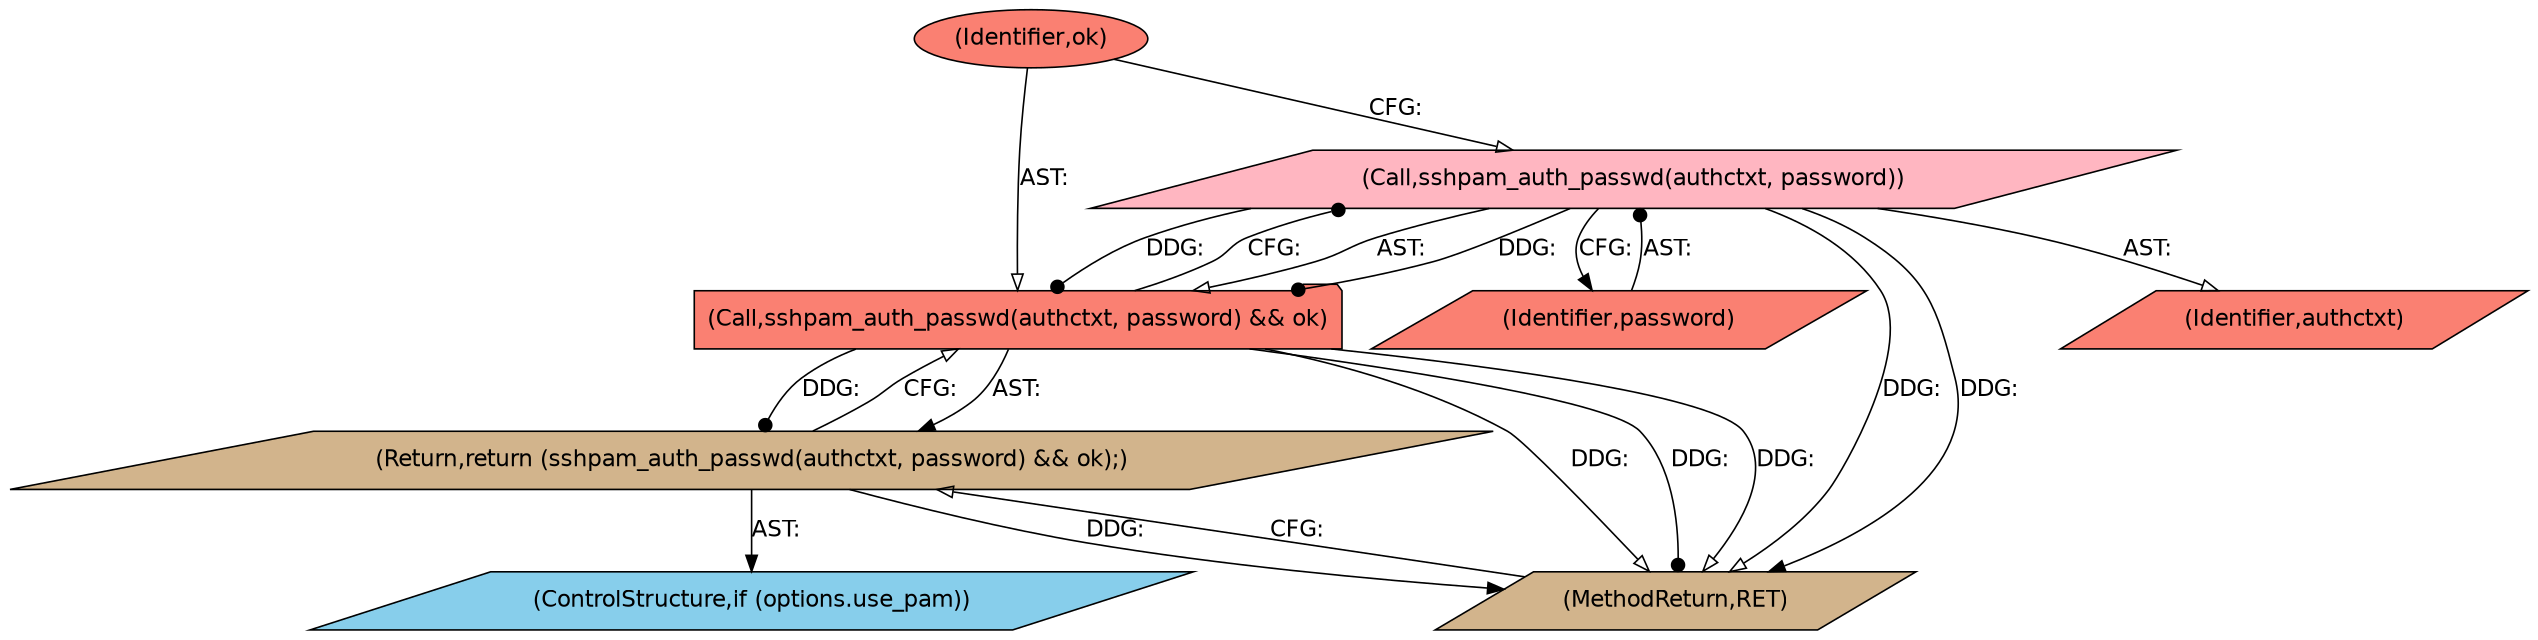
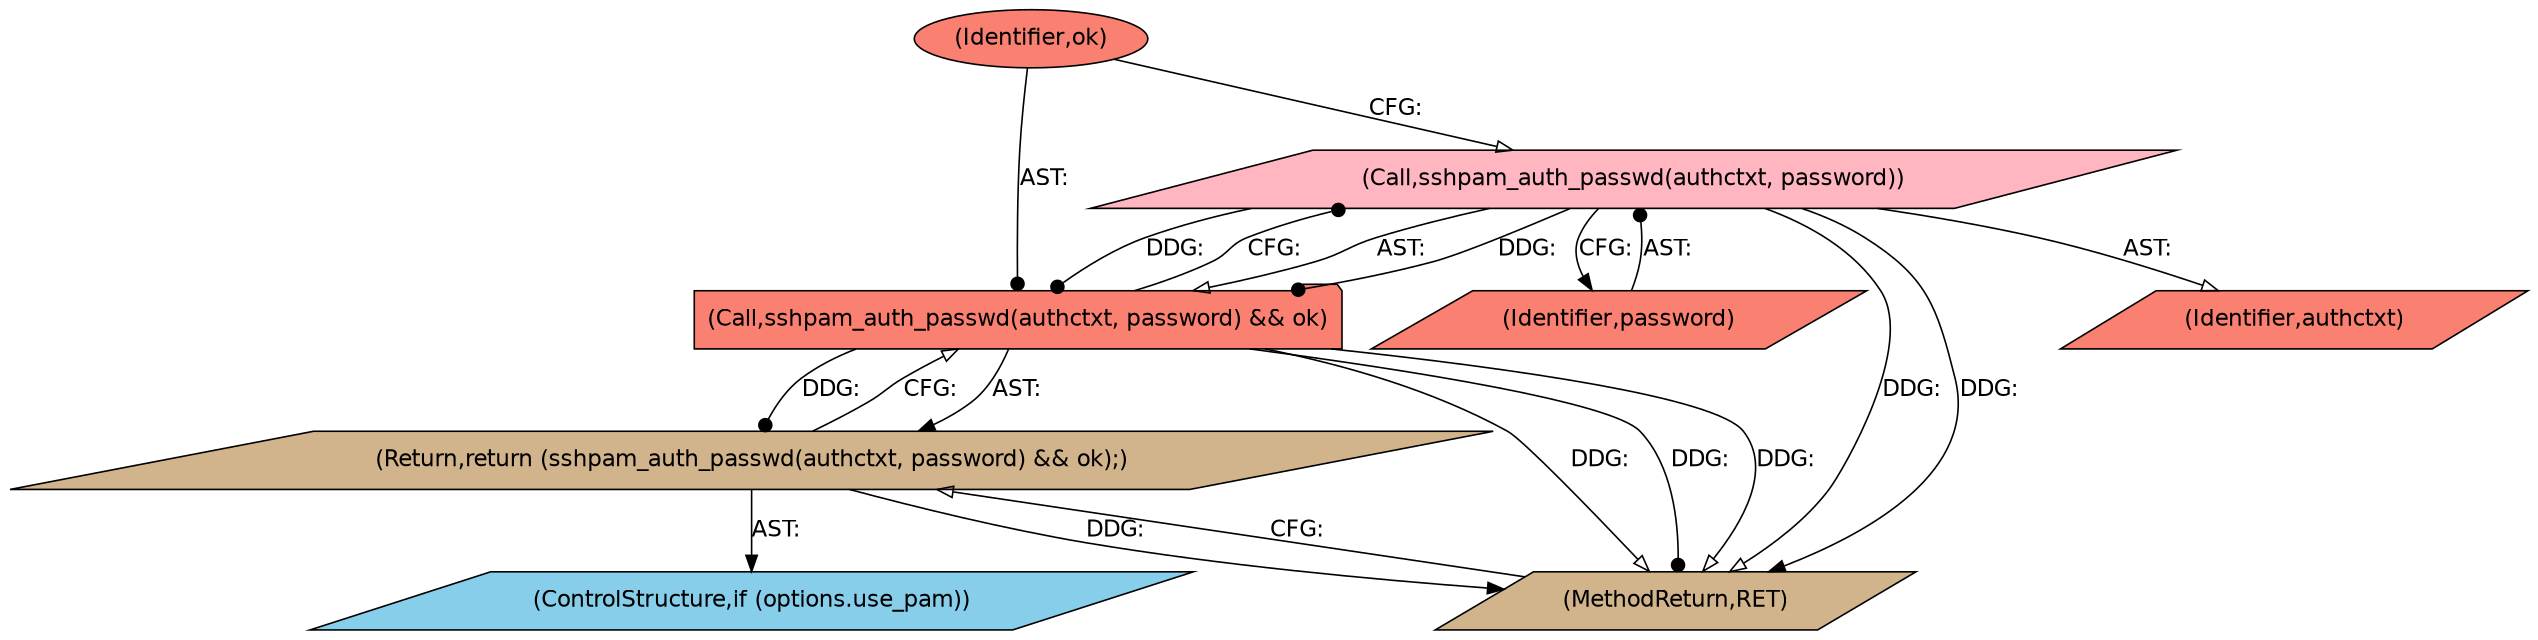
  digraph {
    fontname="DejaVu Sans"
    node [fillcolor=salmon fontname="DejaVu Sans" shape=parallelogram style=filled]
    edge [arrowhead=onormal fontname="DejaVu Sans"]
    n1 [fillcolor=lightpink label="(Call,sshpam_auth_passwd(authctxt, password))"]
    n2 [label="(Call,sshpam_auth_passwd(authctxt, password) && ok)" shape=folder]
    n3 [label="(Identifier,password)"]
    n4 [fillcolor=tan label="(MethodReturn,RET)"]
    n5 [label="(Identifier,authctxt)"]
    n6 [fillcolor=tan label="(Return,return (sshpam_auth_passwd(authctxt, password) && ok);)"]
    n7 [fillcolor=skyblue label="(ControlStructure,if (options.use_pam))"]
    n8 [label="(Identifier,ok)" shape=ellipse]
    n1 -> n2 [label="AST: "]
    n1 -> n2 [arrowhead=dot label="DDG: "]
    n1 -> n2 [arrowhead=dot label="DDG: "]
    n1 -> n3 [arrowhead=normal label="CFG: "]
    n1 -> n4 [label="DDG: "]
    n1 -> n4 [arrowhead=normal label="DDG: "]
    n1 -> n5 [label="AST: "]
    n2 -> n1 [arrowhead=dot label="CFG: "]
    n2 -> n4 [label="DDG: "]
    n2 -> n4 [arrowhead=dot label="DDG: "]
    n2 -> n4 [label="DDG: "]
    n2 -> n6 [arrowhead=normal label="AST: "]
    n2 -> n6 [arrowhead=dot label="DDG: "]
    n3 -> n1 [arrowhead=dot label="AST: "]
    n4 -> n6 [label="CFG: "]
    n6 -> n2 [label="CFG: "]
    n6 -> n4 [arrowhead=normal label="DDG: "]
    n6 -> n7 [arrowhead=normal label="AST: "]
    n8 -> n1 [label="CFG: "]
-   n8 -> n2 [label="AST: "]
+   n8 -> n2 [arrowhead=dot label="AST: "]
  }
